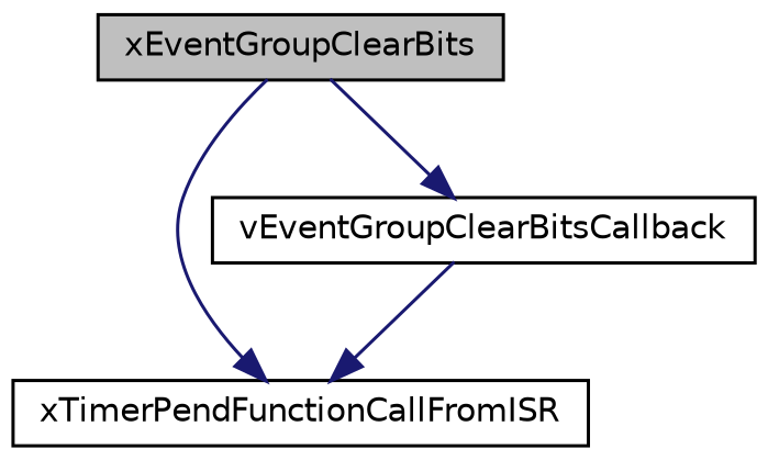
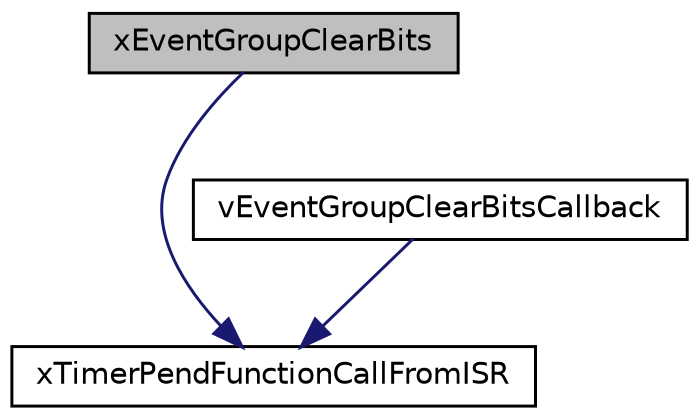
  digraph {
    rankdir=TB
    node [color=black fillcolor=white fontname=Helvetica fontsize=10 shape=record style=filled]
    edge [color=midnightblue fontname=Helvetica fontsize=10 labelfontname=Helvetica labelfontsize=10 style=solid]
    n1 [fillcolor=grey75 fontcolor=black height=0.2 label=xEventGroupClearBits width=0.4]
    n2 [height=0.2 label=xTimerPendFunctionCallFromISR width=0.4]
    n3 [height=0.2 label=vEventGroupClearBitsCallback width=0.4]
    n1 -> n2
-   n1 -> n3
    n3 -> n2
  }
